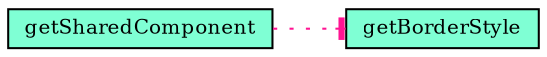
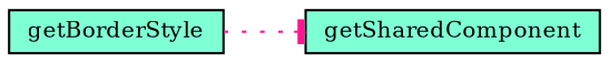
  digraph {
    rankdir=LR
    fontname="DejaVu Serif"
    node [color=black fillcolor=aquamarine fontname="DejaVu Serif" fontsize=10 shape=record style=filled]
    n1 [fontcolor=black height=0.2 label=getBorderStyle width=0.4]
    n2 [height=0.2 label=getSharedComponent width=0.4]
-   n2 -> n1 [color=deeppink fontname="DejaVu Serif" fontsize=10 labelfontname=Helvetica labelfontsize=10 style=dotted arrowhead=tee]
+   n1 -> n2 [color=deeppink fontname="DejaVu Serif" fontsize=10 labelfontname=Helvetica labelfontsize=10 style=dotted arrowhead=tee]
  }
